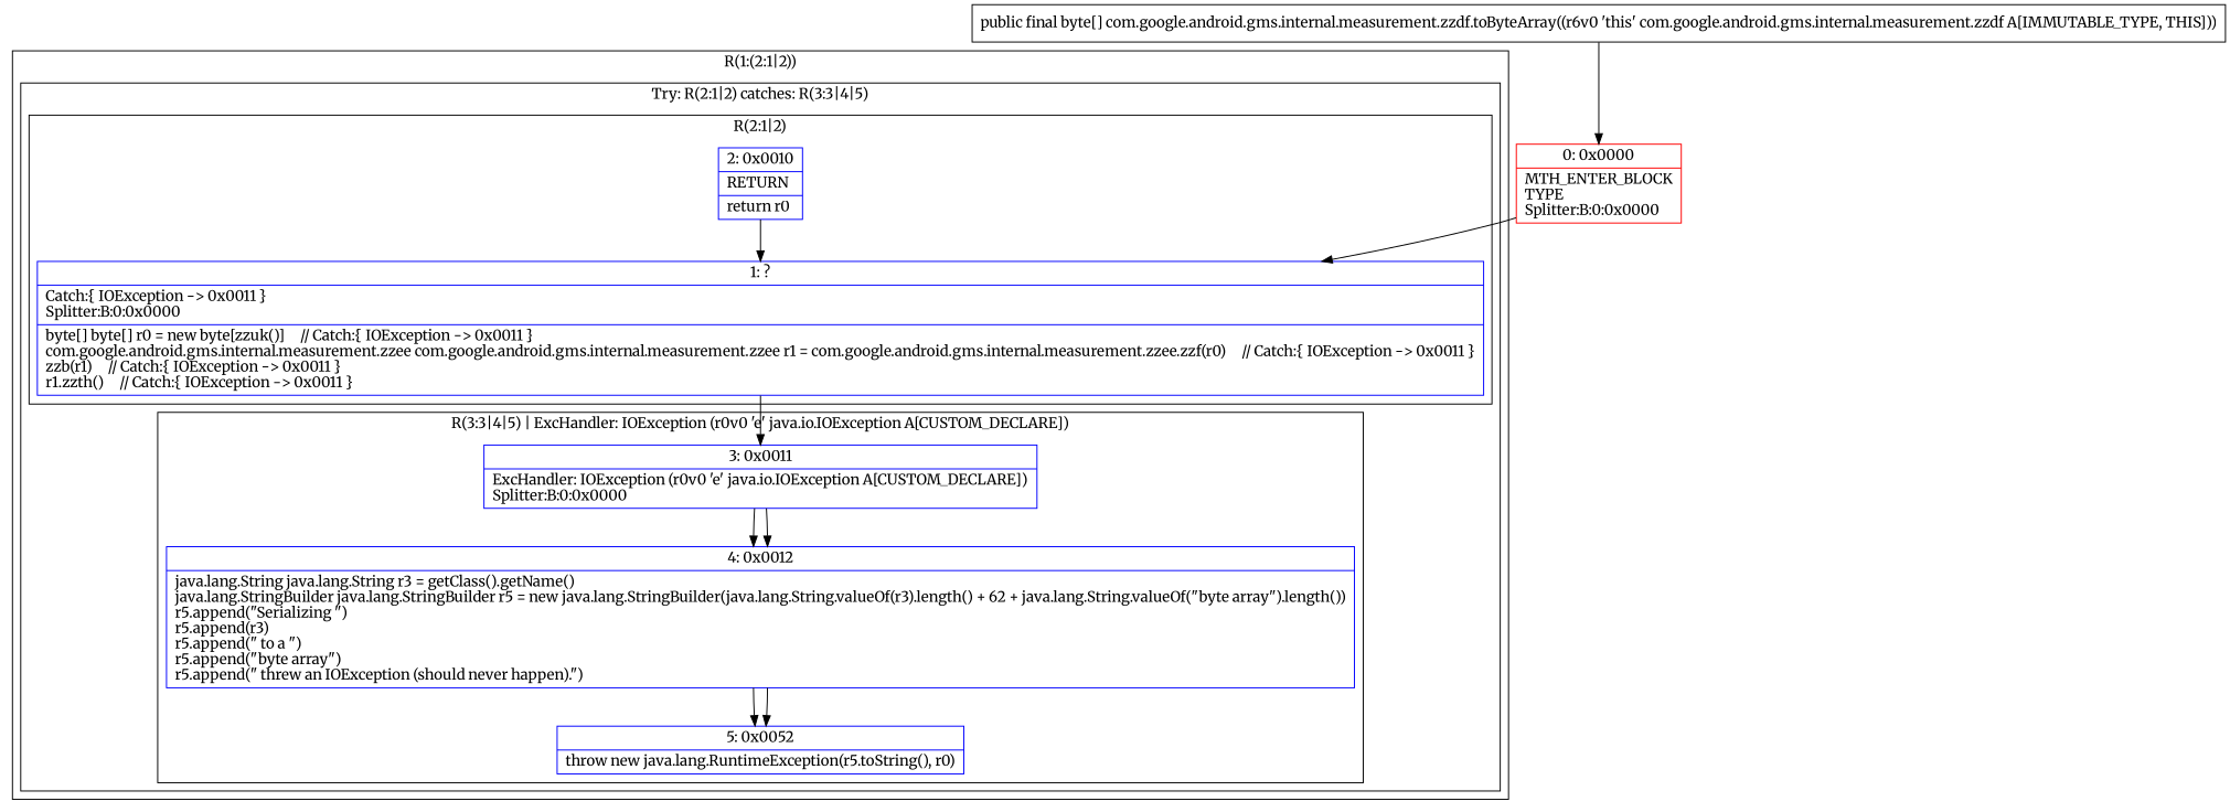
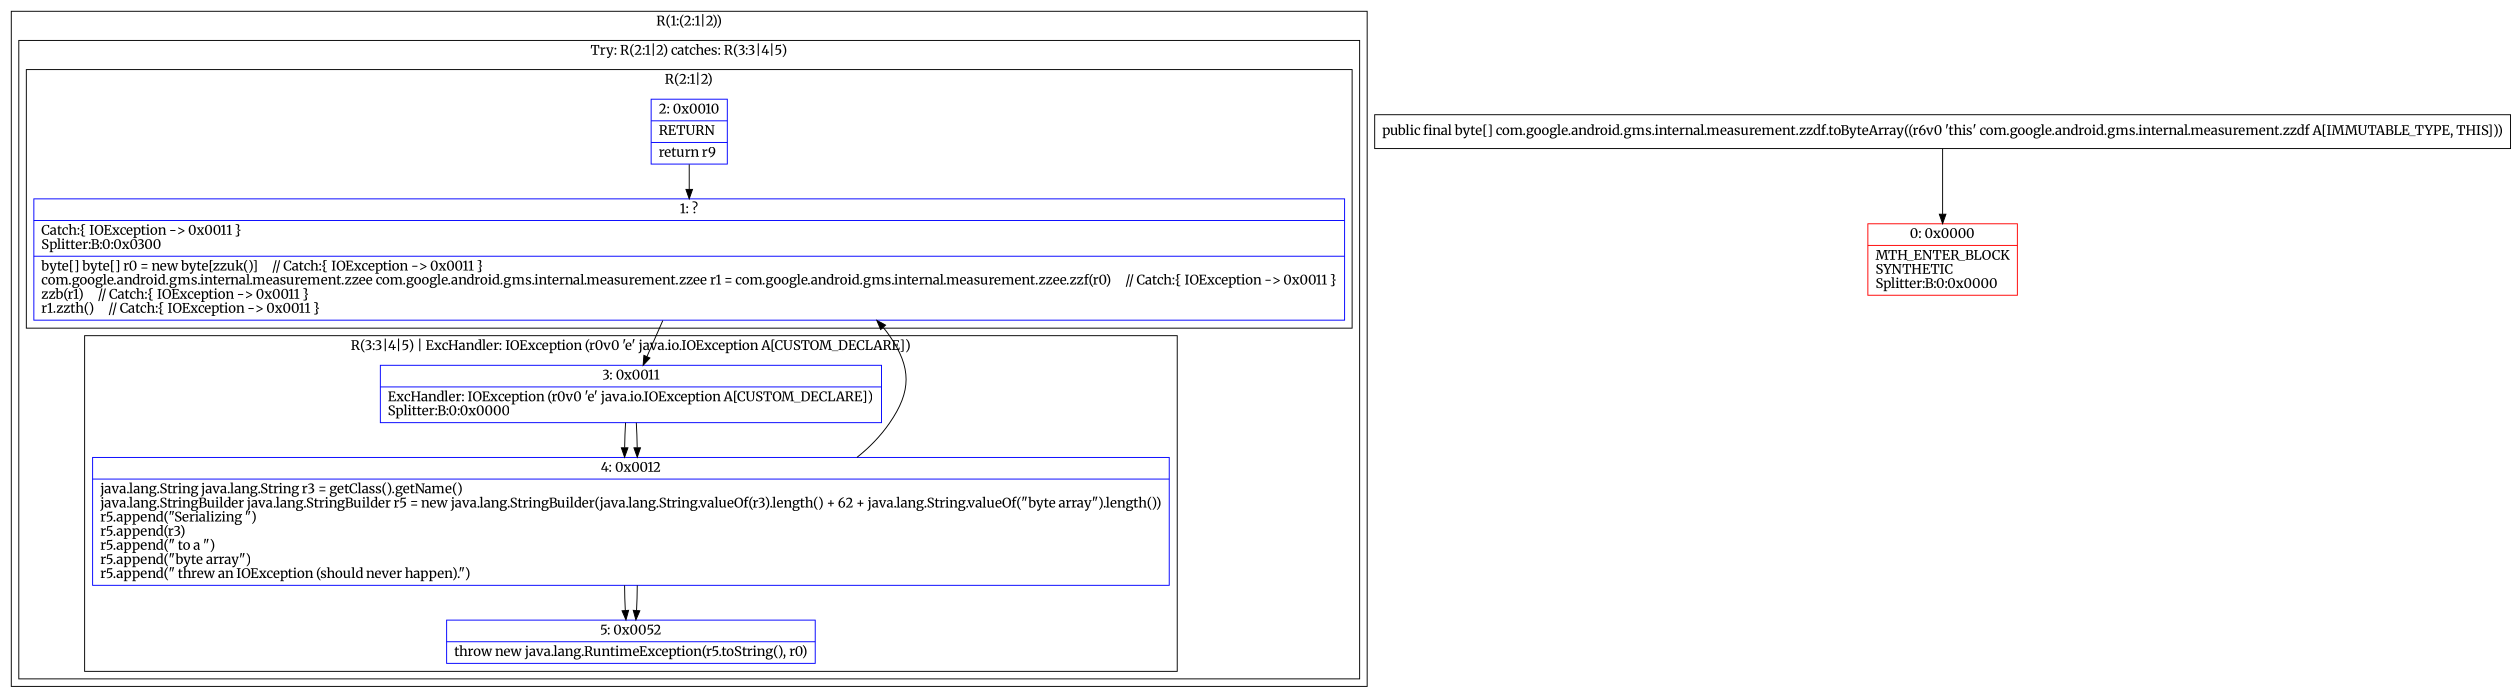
  digraph {
    fontname=Merriweather
    node [color=blue fontname=Merriweather shape=record]
    edge [fontname=Merriweather]
-   n1 [label="{1\:\ ?|Catch:\{ IOException \-\> 0x0011 \}\lSplitter:B:0:0x0000\l|byte[] byte[] r0 = new byte[zzuk()]     \/\/ Catch:\{ IOException \-\> 0x0011 \}\lcom.google.android.gms.internal.measurement.zzee com.google.android.gms.internal.measurement.zzee r1 = com.google.android.gms.internal.measurement.zzee.zzf(r0)     \/\/ Catch:\{ IOException \-\> 0x0011 \}\lzzb(r1)     \/\/ Catch:\{ IOException \-\> 0x0011 \}\lr1.zzth()     \/\/ Catch:\{ IOException \-\> 0x0011 \}\l}"]
-   n2 [label="{2\:\ 0x0010|RETURN\l|return r0\l}"]
+   n1 [label="{1\:\ ?|Catch:\{ IOException \-\> 0x0011 \}\lSplitter:B:0:0x0300\l|byte[] byte[] r0 = new byte[zzuk()]     \/\/ Catch:\{ IOException \-\> 0x0011 \}\lcom.google.android.gms.internal.measurement.zzee com.google.android.gms.internal.measurement.zzee r1 = com.google.android.gms.internal.measurement.zzee.zzf(r0)     \/\/ Catch:\{ IOException \-\> 0x0011 \}\lzzb(r1)     \/\/ Catch:\{ IOException \-\> 0x0011 \}\lr1.zzth()     \/\/ Catch:\{ IOException \-\> 0x0011 \}\l}"]
+   n2 [label="{2\:\ 0x0010|RETURN\l|return r9\l}"]
    n3 [label="{3\:\ 0x0011|ExcHandler: IOException (r0v0 'e' java.io.IOException A[CUSTOM_DECLARE])\lSplitter:B:0:0x0000\l}"]
    n4 [label="{4\:\ 0x0012|java.lang.String java.lang.String r3 = getClass().getName()\ljava.lang.StringBuilder java.lang.StringBuilder r5 = new java.lang.StringBuilder(java.lang.String.valueOf(r3).length() + 62 + java.lang.String.valueOf(\"byte array\").length())\lr5.append(\"Serializing \")\lr5.append(r3)\lr5.append(\" to a \")\lr5.append(\"byte array\")\lr5.append(\" threw an IOException (should never happen).\")\l}"]
    n5 [label="{5\:\ 0x0052|throw new java.lang.RuntimeException(r5.toString(), r0)\l}"]
-   n6 [color=red label="{0\:\ 0x0000|MTH_ENTER_BLOCK\lTYPE\lSplitter:B:0:0x0000\l}"]
+   n6 [color=red label="{0\:\ 0x0000|MTH_ENTER_BLOCK\lSYNTHETIC\lSplitter:B:0:0x0000\l}"]
    n7 [label="{public final byte[] com.google.android.gms.internal.measurement.zzdf.toByteArray((r6v0 'this' com.google.android.gms.internal.measurement.zzdf A[IMMUTABLE_TYPE, THIS])) }" color=""]
    subgraph cluster_1 {
      label="R(1:(2:1|2))"
      subgraph cluster_2 {
        label="Try: R(2:1|2) catches: R(3:3|4|5)"
        subgraph cluster_3 {
          label="R(2:1|2)"
          n1
          n2
        }
        subgraph cluster_4 {
          label="R(3:3|4|5) | ExcHandler: IOException (r0v0 'e' java.io.IOException A[CUSTOM_DECLARE])\l"
          n3
          n4
          n5
        }
      }
    }
    subgraph cluster_5 {
      label="R(3:3|4|5) | ExcHandler: IOException (r0v0 'e' java.io.IOException A[CUSTOM_DECLARE])\l"
    }
    n1 -> n3
    n2 -> n1
    n3 -> n4
    n3 -> n4
    n4 -> n5
    n4 -> n5
-   n6 -> n1
+   n4 -> n1
    n7 -> n6
  }
